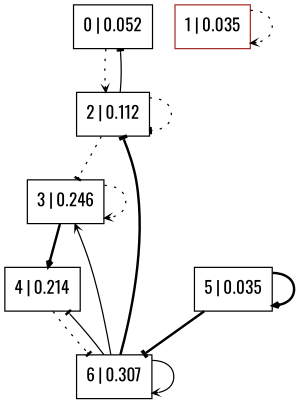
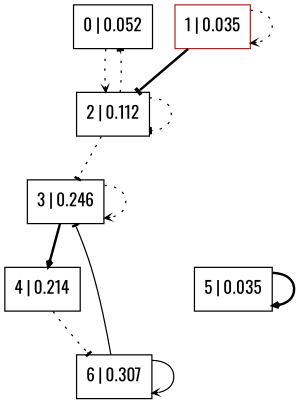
  digraph {
    fontname=Oswald
    node [color=black fontname=Oswald shape=box]
    edge [arrowhead=tee arrowsize=0.5 fontname=Oswald style=dotted]
    n1 [label="0 | 0.052"]
    n2 [label="2 | 0.112"]
    n3 [label="3 | 0.246"]
    n4 [label="4 | 0.214"]
    n5 [color=brown label="1 | 0.035"]
    n6 [label="6 | 0.307"]
    n7 [label="5 | 0.035"]
    n1 -> n2 [arrowhead=vee]
-   n2 -> n1 [style=solid]
+   n2 -> n1
    n2 -> n2
    n2 -> n3
    n3 -> n3 [arrowhead=vee]
    n3 -> n4 [arrowhead=vee style=bold]
    n4 -> n6
-   n6 -> n2 [style=bold]
+   n5 -> n2 [style=bold]
    n5 -> n5 [arrowhead=vee]
-   n6 -> n3 [arrowhead=vee style=solid]
-   n6 -> n4 [style=solid]
+   n6 -> n3 [style=solid]
    n6 -> n6 [arrowhead=vee style=solid]
-   n7 -> n6 [style=bold]
    n7 -> n7 [arrowhead=vee style=bold]
  }
